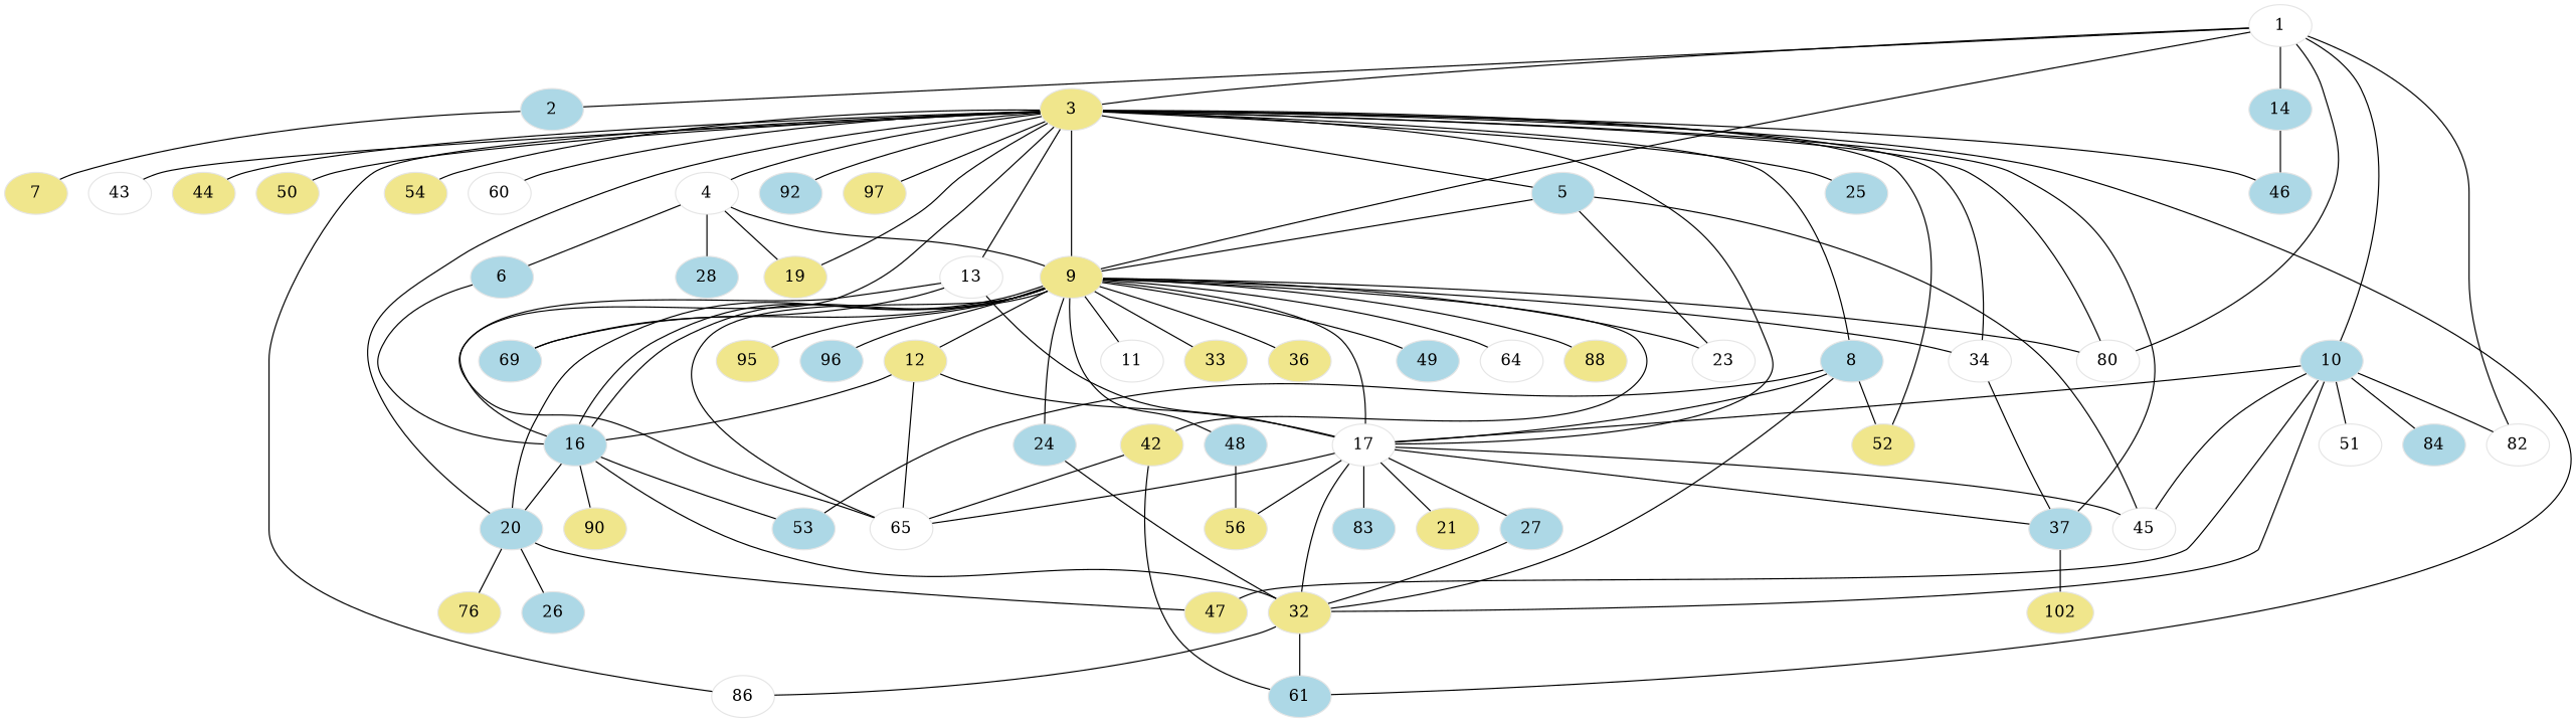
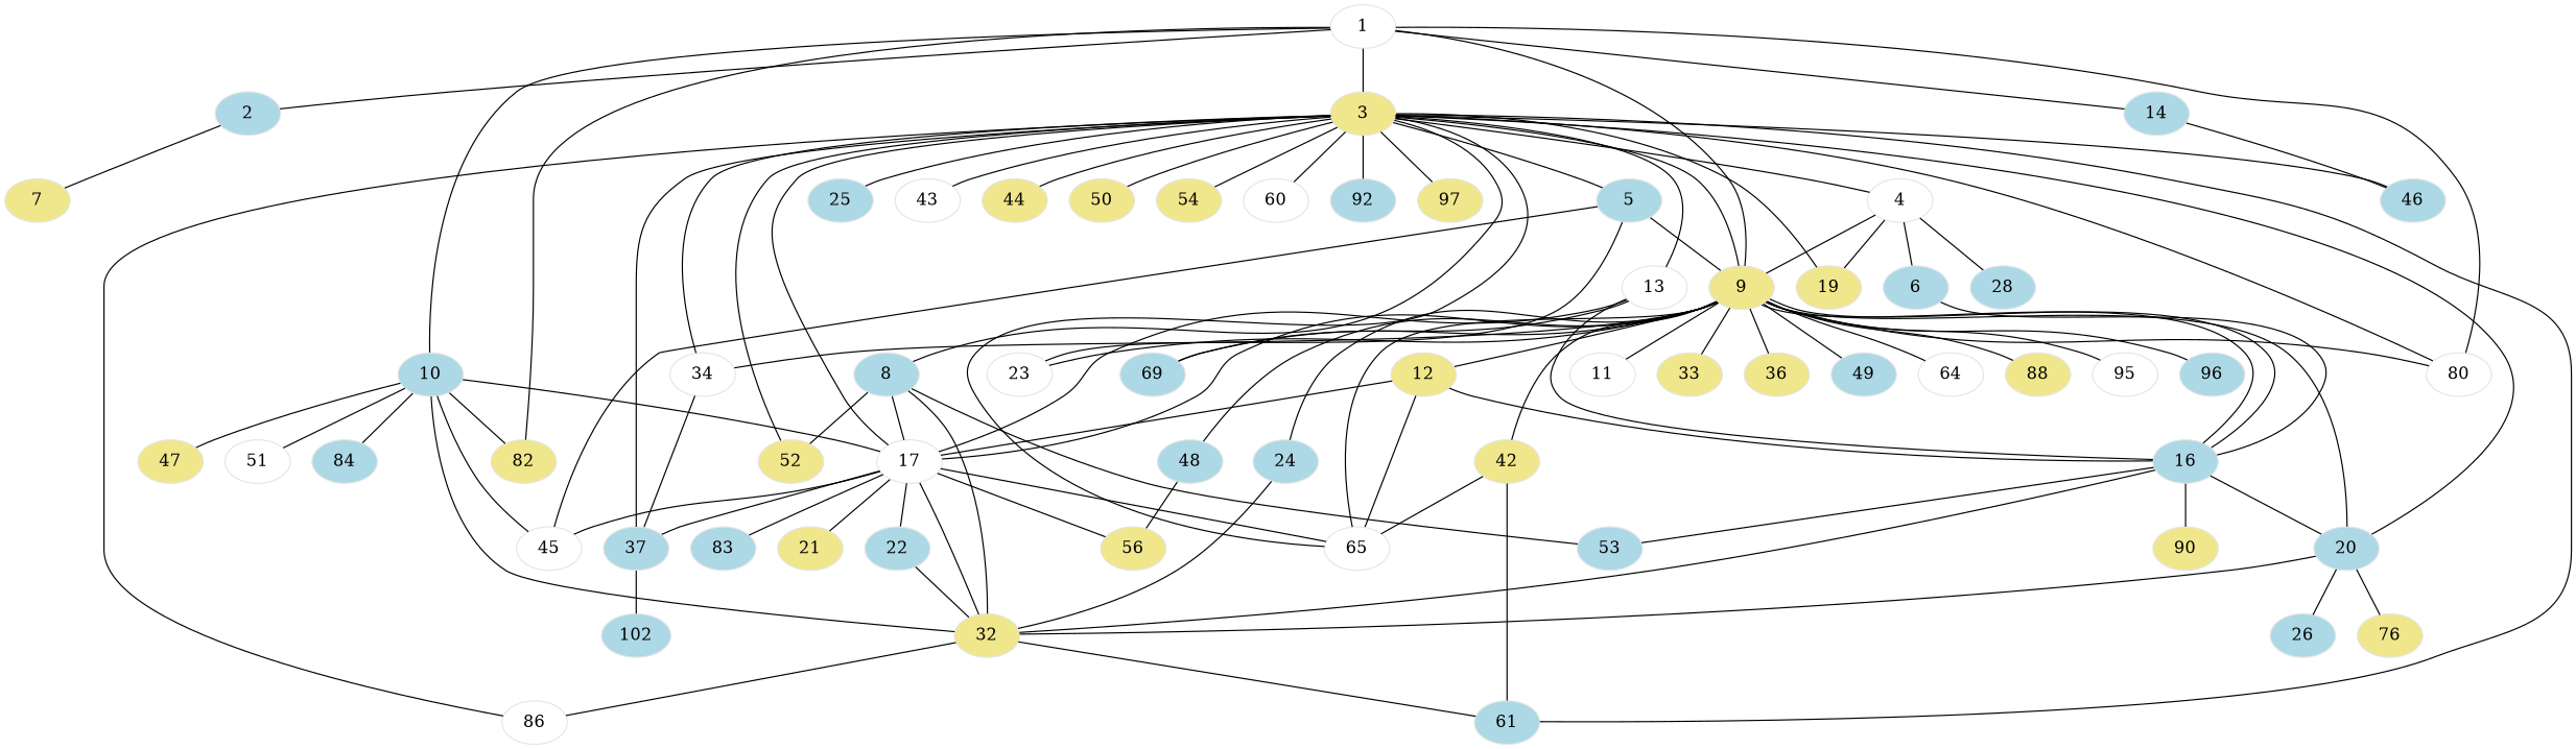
  graph {
    node [color=gray90 fillcolor=lightblue style=filled]
    1 [fillcolor=white]
    2
    3 [fillcolor=khaki super="+68+31+27"]
    9 [fillcolor=khaki super="+48+30+35+41+59+63+18+91"]
    10
    14
    80 [fillcolor=white]
-   82 [fillcolor=white]
+   82 [fillcolor=khaki]
    7 [fillcolor=khaki]
    4 [fillcolor=white super="+15+72"]
    5
    8
    13 [fillcolor=white super="+40"]
    17 [fillcolor=white super="+85+39"]
    19 [fillcolor=khaki]
    20 [super="+71"]
    25
    34 [fillcolor=white]
    37 [super="+55+57+78+89"]
    43 [fillcolor=white]
    44 [fillcolor=khaki]
    46
    50 [fillcolor=khaki]
    52 [fillcolor=khaki]
    54 [fillcolor=khaki]
    60 [fillcolor=white]
    61 [super="+99"]
    65 [fillcolor=white super="+70"]
    86 [fillcolor=white super="+104"]
    92
    97 [fillcolor=khaki]
    23 [fillcolor=white]
    16
    11 [fillcolor=white]
    12 [fillcolor=khaki]
    24 [super="+75"]
    33 [fillcolor=khaki]
    36 [fillcolor=khaki]
    n39 [label=48]
    42 [fillcolor=khaki]
    49
    64 [fillcolor=white]
    88 [fillcolor=khaki]
-   95 [fillcolor=khaki]
+   95 [fillcolor=white]
    96
    69
    45 [fillcolor=white super="+106+74"]
    32 [fillcolor=khaki super="+67+62"]
    47 [fillcolor=khaki]
    51 [fillcolor=white super="+94"]
    84 [super="+101"]
    6
    28
    53
    21 [fillcolor=khaki]
-   22 [label=27]
+   22
    56 [fillcolor=khaki super="+66"]
    83
    26
    76 [fillcolor=khaki]
-   102 [fillcolor=khaki]
+   102
    90 [fillcolor=khaki]
    1 -- 2
    1 -- 3
    1 -- 9
    1 -- 10
    1 -- 14
    1 -- 80
    1 -- 82
    2 -- 7
    3 -- 9 [weight=2]
    3 -- 80
    3 -- 4
    3 -- 5
    3 -- 8
    3 -- 13
    3 -- 17
    3 -- 19
    3 -- 20
    3 -- 25
    3 -- 34
    3 -- 37 [weight=3]
    3 -- 43
    3 -- 44
    3 -- 46
    3 -- 50
    3 -- 52
    3 -- 54
    3 -- 60
    3 -- 61
    3 -- 65
    3 -- 86
    3 -- 92
    3 -- 97
    9 -- 80
    9 -- 17
    9 -- 20 [weight=2]
    9 -- 34
    9 -- 65 [weight=3]
    9 -- 23
    9 -- 16
    9 -- 16
    9 -- 11
    9 -- 12
    9 -- 24
    9 -- 33
    9 -- 36
    9 -- n39
    9 -- 42
    9 -- 49
    9 -- 64
    9 -- 88 [weight=2]
    9 -- 95
    9 -- 96
    9 -- 69 [weight=2]
    10 -- 82
    10 -- 17
    10 -- 45
    10 -- 32
    10 -- 47
    10 -- 51
    10 -- 84
    14 -- 46
    4 -- 9
    4 -- 19
    4 -- 6
    4 -- 28
    5 -- 9
    5 -- 23
    5 -- 45
    8 -- 17
    8 -- 52
    8 -- 32
    8 -- 53
    13 -- 17
    13 -- 16
    13 -- 69
    17 -- 37
    17 -- 65 [weight=2]
    17 -- 45
    17 -- 32 [weight=2]
    17 -- 21
    17 -- 22
    17 -- 56
    17 -- 83
-   20 -- 47
+   20 -- 32
    20 -- 26
    20 -- 76
    34 -- 37
    37 -- 102
    16 -- 20
    16 -- 32
    16 -- 53
    16 -- 90
    12 -- 17
    12 -- 65
    12 -- 16
    24 -- 32
    n39 -- 56
    42 -- 61
    42 -- 65
    32 -- 61
    32 -- 86
    6 -- 16
    22 -- 32
  }
